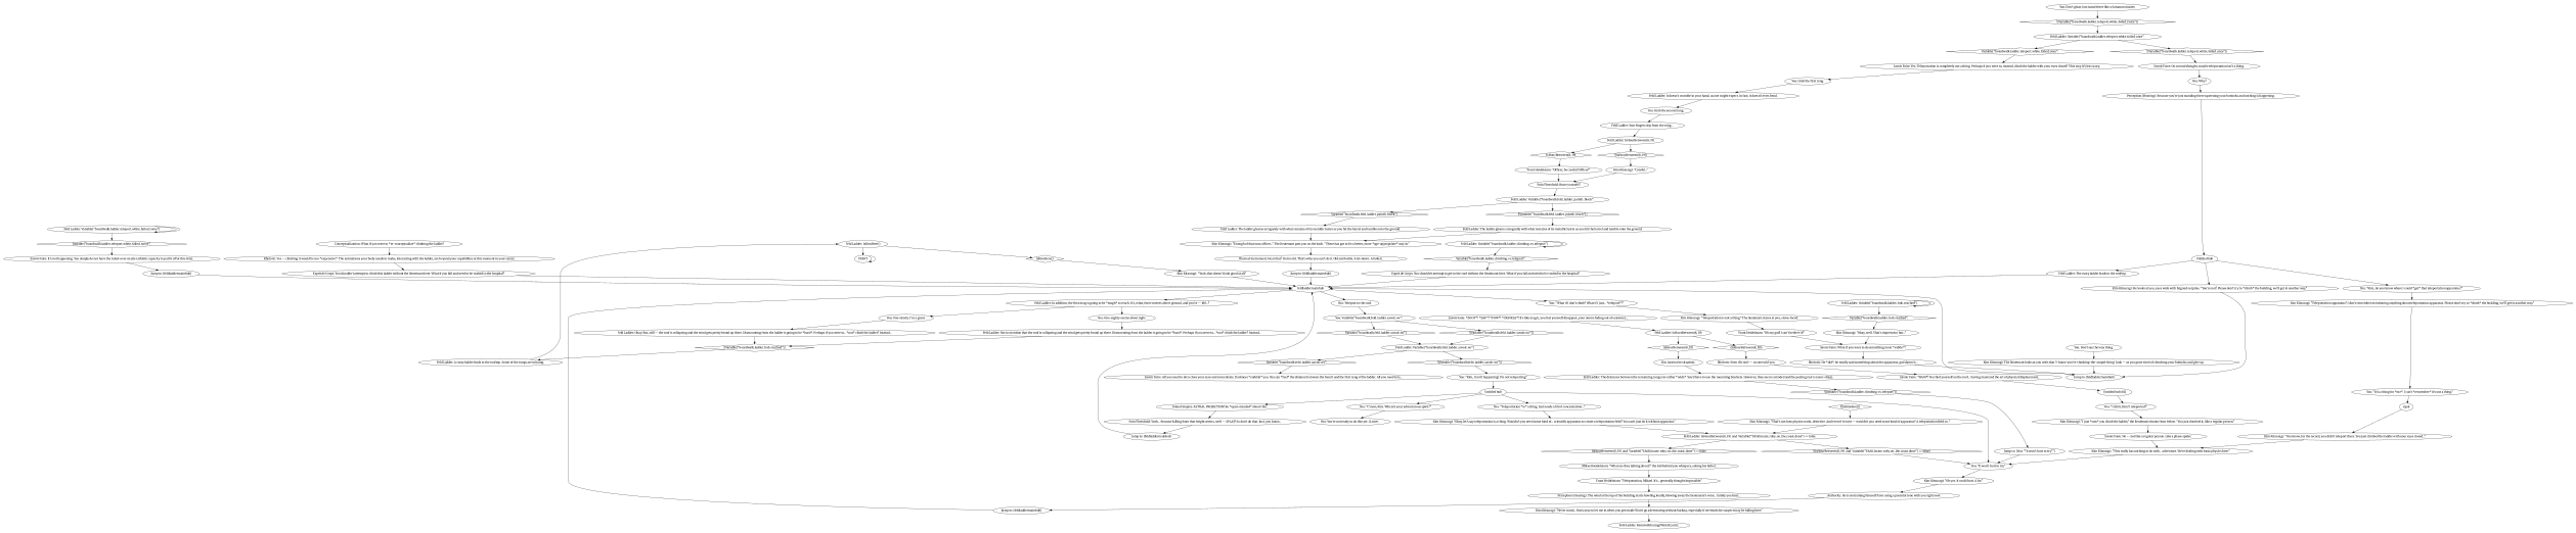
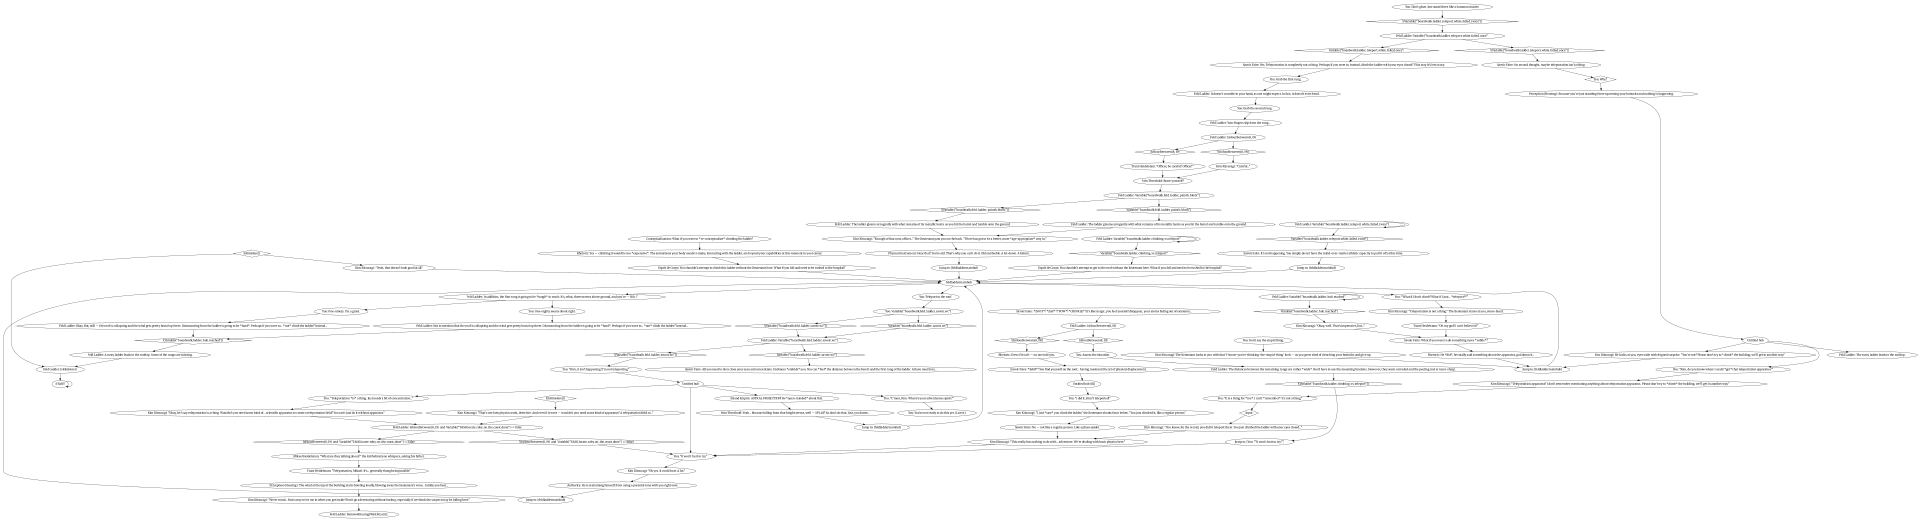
  digraph {
    fontname=Merriweather
    node [fontname=Merriweather]
    edge [fontname=Merriweather]
    n1 [label=START]
-   n2 [label=input]
+   n2 [label=input shape=diamond]
    n3 [label="Kim Kitsuragi: \"You know, for the record, you didn't teleport there. You just climbed the ladder with your eyes closed...\""]
    n4 [label="Kim Kitsuragi: \"This really has nothing to do with... adventure. We're dealing with basic physics here.\""]
    n5 [label="Kim Kitsuragi: \"That's not how physics work, detective. And even if it were -- wouldn't you need some kind of apparatus? A teleportation field or...\""]
    n6 [label="Feld Ladder: IsHourBetween(8, 19)  and  Variable[\"TASK.locate_ruby_on_the_coast_done\"] == false"]
    n7 [label="IsHourBetween(8, 19)  and  Variable[\"TASK.locate_ruby_on_the_coast_done\"] == false" shape=diamond]
    n8 [label="!(IsHourBetween(8, 19)  and  Variable[\"TASK.locate_ruby_on_the_coast_done\"] == false)" shape=diamond]
    n9 [label="Feld Ladder: Variable[\"boardwalk.ladder_climbing_vs_teleport\"]"]
    n10 [label="Variable[\"boardwalk.ladder_climbing_vs_teleport\"]" shape=diamond]
    n11 [label="Esprit de Corps: You shouldn't attempt to get to the roof without the lieutenant here. What if you fall and need to be rushed to the hospital?"]
    n12 [label=feldladdermainhub]
    n13 [label="!(Variable[\"boardwalk.ladder_climbing_vs_teleport\"])" shape=diamond]
    n14 [label="Jump to: [You: \"\"It won't hurt to try.\"\"]"]
    n15 [label="You: \"It won't hurt to try.\""]
    n16 [label="Feld Ladder: In addition, the first rung is going to be *tough* to reach. It's, what, three metres above ground, and you're -- 180...?"]
    n17 [label="You: One-eighty seems about right."]
    n18 [label="You: One-ninety. I'm a giant."]
    n19 [label="Feld Ladder: Not to mention that the roof is collapsing and the wind gets pretty brutal up there. Dismounting from the ladder is going to be *hard*. Perhaps if you were to... *not* climb the ladder? Instead..."]
    n20 [label="Feld Ladder: Okay. But, still -- the roof is collapsing and the wind gets pretty brutal up there. Dismounting from the ladder is going to be *hard*. Perhaps if you were to... *not* climb the ladder? Instead..."]
    n21 [label="You: Assess the situation."]
    n22 [label="Feld Ladder: The distances between the remaining rungs are rather *wide*. You'd have to use the mounting brackets. However, they seem corroded and the peeling rust is razor-sharp."]
    n23 [label="Trant Heidelstam: \"Oh my god! I can't believe it!\""]
    n24 [label="Savoir Faire: What if you were to do something more *subtle*?"]
    n25 [label="Rhetoric: He *did*, he totally said something about the apparatus, god damn it..."]
    n26 [label="Rhetoric: Even if it isn't -- no one told you."]
    n27 [label="Savoir Faire: *BAM*! You find yourself on the roof... having mastered the art of physical displacement."]
    n28 [label="Untitled hub (02)"]
    n29 [label="Kim Kitsuragi: \"Okay, well. That's impressive, but...\""]
    n30 [label="Feld Ladder: The rusty ladder leads to the rooftop."]
    n31 [label="You: Teleport to the roof."]
    n32 [label="You: \"What if I don't climb? What if I just... *teleport*?\""]
    n33 [label="You: \"Kim, it isn't happening! I'm not teleporting.\""]
    n34 [label="Untitled hub"]
    n35 [label="Inland Empire: ASTRAL PROJECTION! Be *open-minded* about this."]
    n36 [label="You: \"Teleportation *is* a thing. Just needs a bit of concentration...\""]
    n37 [label="You: \"C'mon, Kim. Where's your adventurous spirit?\""]
    n38 [label="Feld Ladder: Variable[\"boardwalk.ladder_teleport_white_failed_twice\"]"]
    n39 [label="Variable[\"boardwalk.ladder_teleport_white_failed_twice\"]" shape=diamond]
    n40 [label="Savoir Faire: It's not happening. You simply do not have the mind-over-matter athletic capacity to pull it off at this time."]
    n41 [label="Jump to: [feldladdermainhub]"]
    n42 [label="!(Variable[\"boardwalk.ladder_teleport_white_failed_twice\"])" shape=diamond]
    n43 [label="Feld Ladder: Variable[\"boardwalk.ladder_teleport_white_failed_once\"]"]
    n44 [label="Variable[\"boardwalk.ladder_teleport_white_failed_once\"]" shape=diamond]
    n45 [label="!(Variable[\"boardwalk.ladder_teleport_white_failed_once\"])" shape=diamond]
    n46 [label="Feld Ladder: Variable[\"boardwalk.ladder_hub_reached\"]"]
    n47 [label="Variable[\"boardwalk.ladder_hub_reached\"]" shape=diamond]
    n48 [label="!(Variable[\"boardwalk.ladder_hub_reached\"])" shape=diamond]
    n49 [label="Feld Ladder: A rusty ladder leads to the rooftop. Some of the rungs are missing."]
    n50 [label="Feld Ladder: IsKimHere()"]
    n51 [label="Jump to: [feldladdermainhub]"]
    n52 [label="You: \"I did it, Kim! I teleported!\""]
    n53 [label="Pain Threshold: Yeah... Because falling from that height seems, well -- SPLAT! So don't do that. Just, you know..."]
    n54 [label="Kim Kitsuragi: \"Okay, let's say teleportation is a thing. Wouldn't you need some kind of... scientific apparatus to create a teleportation field? You can't just do it without apparatus.\""]
    n55 [label="You: You're not ready to do this yet. [Leave.]"]
    n56 [label="Kim Kitsuragi: \"Oh yes. It could hurt. A lot.\""]
    n57 [label="Kim Kitsuragi: He looks at you, eyes wide with feigned surprise. \"You're not? Please don't try to *climb* the building, we'll get in another way.\""]
-   n58 [label="You: Don't say the way thing."]
+   n58 [label="You: Don't say the stupid thing."]
    n59 [label="Kim Kitsuragi: The lieutenant looks at you with that 'I-know-you're-thinking-the-stupid-thing' look -- as you grow tired of clenching your buttocks and give up."]
    n60 [label="Perception (Hearing): The wind at the top of the building starts howling loudly, blowing away the lieutenant's voice... faintly you hear..."]
    n61 [label="Kim Kitsuragi: \"Never mind... find a way to let me in when you get inside! Don't go adventuring without backup, especially if we think the suspect may be hiding here.\""]
    n62 [label="Feld Ladder: RemoveKitsuragiWaitAtLair();\n"]
    n63 [label="Esprit de Corps: You shouldn't attempt to climb this ladder without the lieutenant here. What if you fall and need to be rushed to the hospital?"]
    n64 [label="Jump to: [feldladdermainhub]"]
    n65 [label="You: \"It is a thing for *me*. I can't *remember* it's not a thing.\""]
    n66 [label="Conceptualization: What if you were to *re-conceptualize* climbing the ladder?"]
    n67 [label="Rhetoric: Yes -- climbing it would be too *expensive*. The animations your body needs to make, interacting with the ladder, are beyond your capabilities at this moment in your career."]
    n68 [label="Feld Ladder: IsHourBetween(8, 19)"]
    n69 [label="IsHourBetween(8, 19)" shape=diamond]
    n70 [label="!(IsHourBetween(8, 19))" shape=diamond]
    n71 [label="Trant Heidelstam: \"Officer, be careful! Officer!\""]
    n72 [label="Kim Kitsuragi: \"Careful...\""]
    n73 [label="Pain Threshold: Brace yourself!"]
    n74 [label="Savoir Faire: No -- not like a regular person. Like a phase spider."]
    n75 [label="Kim Kitsuragi: \"Teleportation apparatus? I don't remember mentioning anything about teleportation apparatus. Please don't try to *climb* the building, we'll get in another way.\""]
    n76 [label="Savoir Faire: Yes. Teleportation is completely not a thing. Perhaps if you were to, instead, climb the ladder with your eyes closed? This way it's less scary."]
    n77 [label="You: Grab the first rung."]
    n78 [label="Feld Ladder: It doesn't crumble in your hand, as one might expect. In fact, it doesn't even bend."]
    n79 [label="Trant Heidelstam: \"Teleportation, Mikael. It's... generally thought impossible.\""]
    n80 [label="Feld Ladder: Variable[\"boardwalk.feld_ladder_painth_block\"]"]
    n81 [label="You: Grab the second rung."]
    n82 [label="Feld Ladder: Your fingers slip from the rung..."]
    n83 [label="You: Variable[\"boardwalk.feld_ladder_savoir_wc\"]"]
    n84 [label="Variable[\"boardwalk.feld_ladder_savoir_wc\"]" shape=diamond]
    n85 [label="!(Variable[\"boardwalk.feld_ladder_savoir_wc\"])" shape=diamond]
    n86 [label="Feld Ladder: Variable[\"boardwalk.feld_ladder_savoir_wc\"]"]
    n87 [label="Variable[\"boardwalk.feld_ladder_savoir_wc\"]" shape=diamond]
    n88 [label="!(Variable[\"boardwalk.feld_ladder_savoir_wc\"])" shape=diamond]
    n89 [label="Mikael Heidelstam: \"What are they talking about?\" the kid behind you whispers, asking his father."]
    n90 [label="Physical Instrument: Hear that? You're old. That's why you can't do it. Old and feeble. A let-down. A failure."]
    n91 [label="Jump to: [feldladdermainhub]"]
    n92 [label="Variable[\"boardwalk.feld_ladder_painth_block\"]" shape=diamond]
    n93 [label="!(Variable[\"boardwalk.feld_ladder_painth_block\"])" shape=diamond]
    n94 [label="Kim Kitsuragi: \"I just *saw* you climb the ladder,\" the lieutenant shouts from below. \"You just climbed it, like a regular person.\""]
    n95 [label="Kim Kitsuragi: \"Yeah, that doesn't look good at all.\""]
    n96 [label="Perception (Hearing): Because you're just standing there squeezing your buttocks and nothing is happening."]
    n97 [label="Untitled hub"]
    n98 [label="You: \"Kim, do you know where I could *get* that teleportation apparatus?\""]
    n99 [label="You: Don't gloat. Just stand there like a Samaran master."]
    n100 [label="Kim Kitsuragi: \"Teleportation is not a thing.\" The lieutenant stares at you, stone-faced."]
-   n101 [label="You: Why?"]
+   n101 [label="You: Why?" shape=diamond]
    n102 [label="Feld Ladder: The ladder gleams arrogantly with what remains of its metallic lustre as you hit the barrel and tumble onto the ground."]
    n103 [label="Kim Kitsuragi: \"Enough of that now, officer...\" The lieutenant pats you on the back. \"There has got to be a better, more *age-appropriate* way in.\""]
    n104 [label="Savoir Faire: On second thought, maybe teleportation isn't a thing."]
    n105 [label="Authority: He is restraining himself from using a parental tone with you right now."]
    n106 [label="Jump to: [feldladdermainhub]"]
    n107 [label="Savoir Faire: All you need to do is close your eyes and concentrate. Darkness *enfolds* you. You can *feel* the distance between the bench and the first rung of the ladder. All you need to is..."]
    n108 [label="Feld Ladder: The ladder gleams arrogantly with what remains of its metallic lustre as you hit the barrel and tumble onto the ground."]
    n109 [label="Feld Ladder: IsHourBetween(8, 19)"]
    n110 [label="IsHourBetween(8, 19)" shape=diamond]
    n111 [label="!(IsHourBetween(8, 19))" shape=diamond]
    n112 [label="Savoir Faire: *ZOOT*! *ZAP*! *POW*! *CRINKLE*! It's like magic, you feel yourself disappear, your atoms fading out of existence..."]
    n113 [label="IsKimHere()" shape=diamond]
    n114 [label="!(IsKimHere())" shape=diamond]
    n1 -> n1
    n2 -> n3
    n3 -> n4
    n4 -> n15
    n5 -> n6
    n6 -> n7
    n6 -> n8
    n7 -> n89
    n8 -> n15
    n9 -> n9
    n9 -> n10
    n10 -> n11
    n11 -> n12
    n12 -> n16
    n12 -> n31
    n12 -> n32
    n13 -> n14
    n14 -> n15
    n15 -> n56
    n16 -> n17
    n16 -> n18
    n17 -> n19
    n18 -> n20
    n19 -> n48
    n20 -> n48
    n21 -> n22
    n22 -> n13
    n23 -> n24
    n24 -> n25
    n25 -> n51
    n26 -> n27
    n27 -> n28
    n28 -> n52
    n29 -> n24
-   n30 -> n12
    n31 -> n83
    n32 -> n100
    n33 -> n34
    n34 -> n15
    n34 -> n35
    n34 -> n36
    n34 -> n37
    n35 -> n53
    n36 -> n54
    n37 -> n55
    n38 -> n38
    n38 -> n39
    n39 -> n40
    n40 -> n41
    n41 -> n12
    n42 -> n43
    n43 -> n44
    n43 -> n45
    n44 -> n76
    n45 -> n104
    n46 -> n46
    n46 -> n47
    n47 -> n29
    n48 -> n49
    n49 -> n50
    n50 -> n1
-   n50 -> n113
+   n113 -> n50
    n51 -> n12
    n52 -> n94
    n53 -> n64
    n54 -> n6
    n56 -> n105
    n57 -> n51
    n58 -> n59
    n59 -> n51
    n60 -> n61
    n61 -> n62
    n63 -> n12
    n64 -> n12
    n65 -> n2
    n66 -> n67
    n67 -> n63
    n68 -> n69
    n68 -> n70
    n69 -> n71
    n70 -> n72
    n71 -> n73
    n72 -> n73
    n73 -> n80
    n74 -> n4
    n75 -> n65
    n76 -> n77
    n77 -> n78
    n78 -> n81
    n79 -> n60
    n80 -> n92
    n80 -> n93
    n81 -> n82
    n82 -> n68
    n83 -> n84
    n83 -> n85
    n84 -> n86
    n85 -> n86
    n86 -> n87
    n86 -> n88
    n87 -> n107
    n88 -> n33
    n89 -> n79
    n90 -> n91
    n91 -> n12
    n92 -> n108
    n93 -> n102
    n94 -> n74
    n95 -> n12
    n96 -> n97
    n97 -> n30
    n97 -> n57
    n97 -> n98
    n98 -> n75
    n99 -> n42
    n100 -> n23
    n101 -> n96
    n102 -> n103
    n103 -> n90
    n104 -> n101
    n105 -> n106
    n106 -> n12
    n108 -> n103
    n109 -> n110
    n109 -> n111
    n110 -> n21
    n111 -> n26
    n112 -> n109
    n113 -> n95
    n114 -> n5
  }
